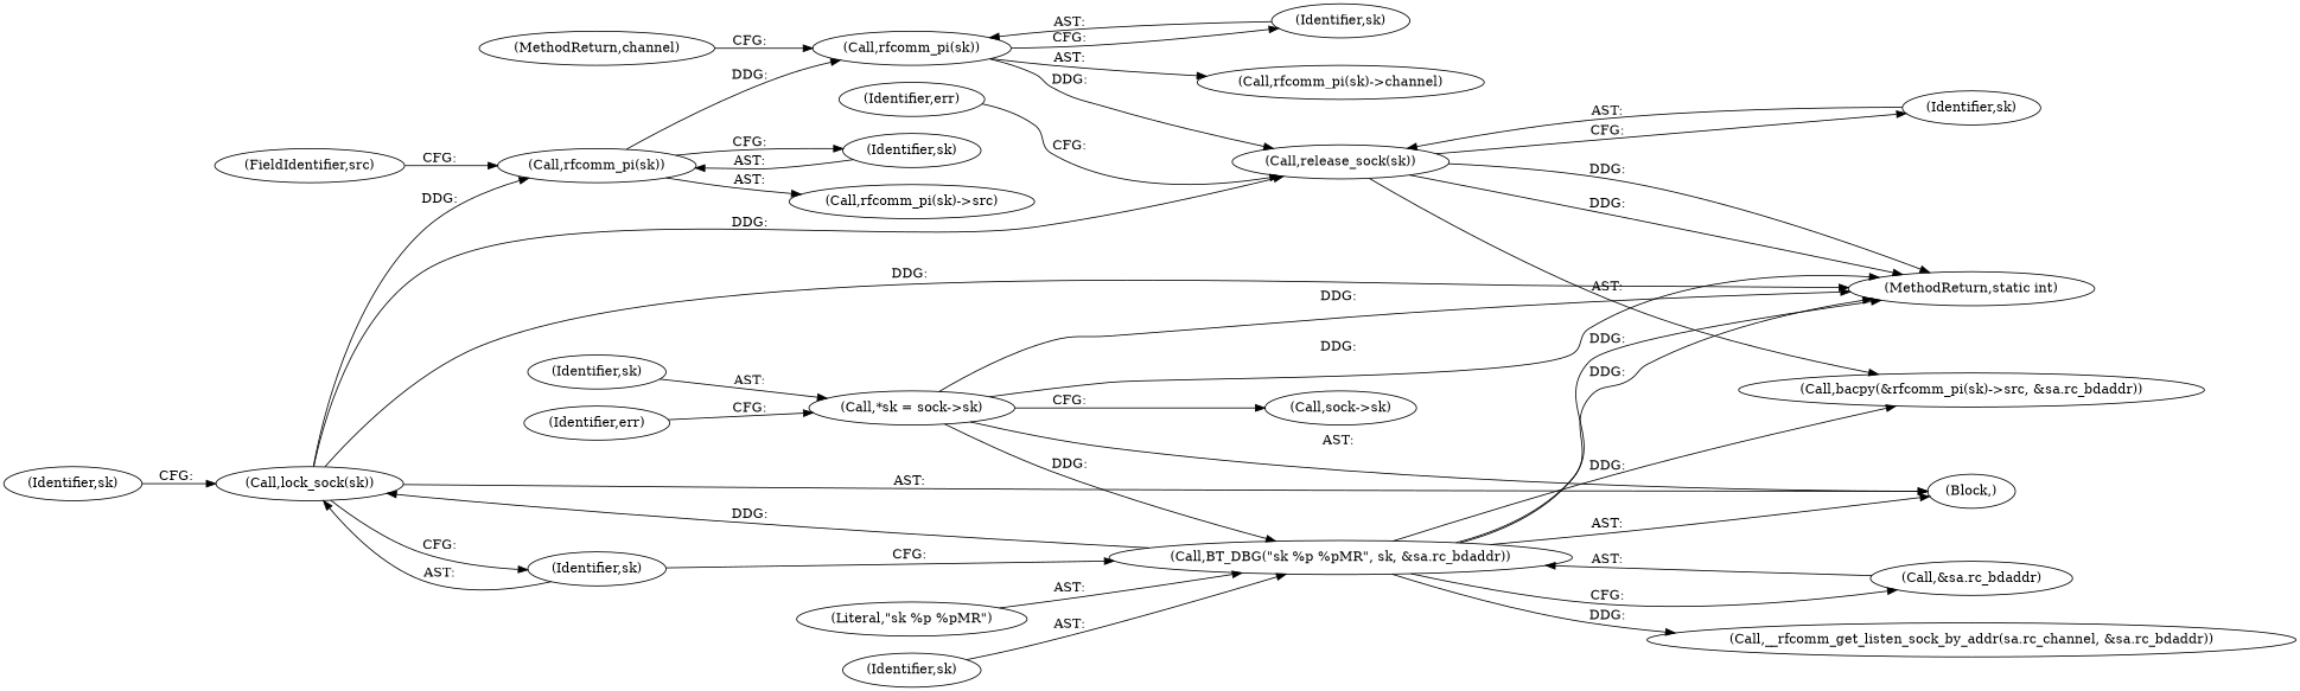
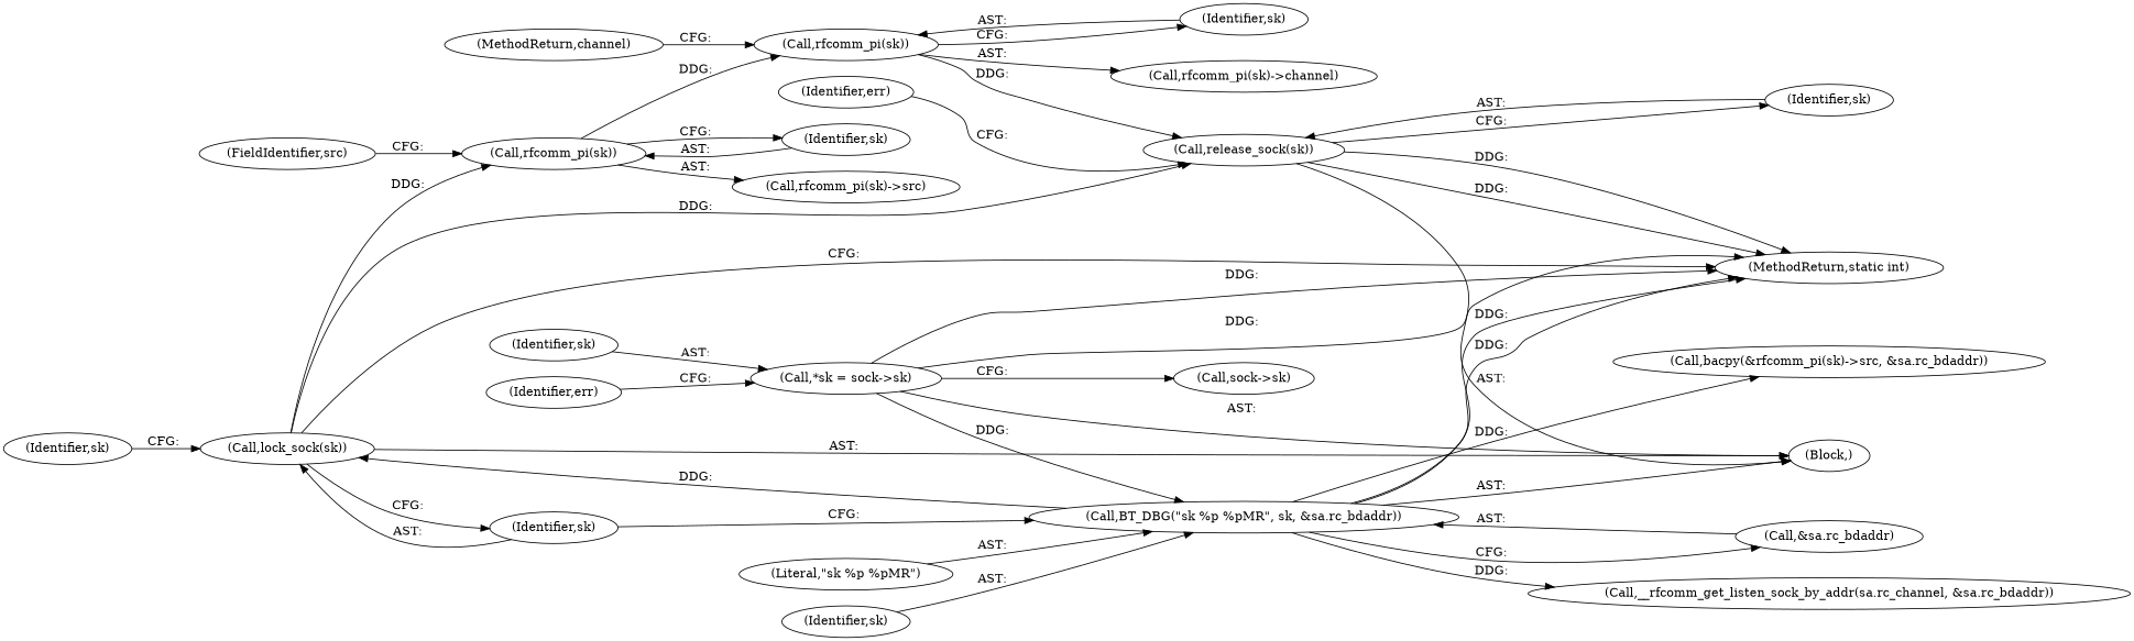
  digraph {
    rankdir=LR
    n1 [label="(Call,rfcomm_pi(sk))"]
    n2 [label="(Call,release_sock(sk))"]
    n3 [label="(Identifier,sk)"]
    n4 [label="(Call,rfcomm_pi(sk)->channel)"]
    n5 [label="(Block,)"]
    n6 [label="(MethodReturn,static int)"]
    n7 [label="(Identifier,sk)"]
    n8 [label="(Call,rfcomm_pi(sk))"]
    n9 [label="(Identifier,sk)"]
    n10 [label="(Call,rfcomm_pi(sk)->src)"]
    n11 [label="(Call,lock_sock(sk))"]
    n12 [label="(Identifier,sk)"]
    n13 [label="(Call,BT_DBG(\"sk %p %pMR\", sk, &sa.rc_bdaddr))"]
    n14 [label="(Call,bacpy(&rfcomm_pi(sk)->src, &sa.rc_bdaddr))"]
    n15 [label="(Call,&sa.rc_bdaddr)"]
    n16 [label="(Call,__rfcomm_get_listen_sock_by_addr(sa.rc_channel, &sa.rc_bdaddr))"]
    n17 [label="(Call,*sk = sock->sk)"]
    n18 [label="(Call,sock->sk)"]
    n19 [label="(Literal,\"sk %p %pMR\")"]
    n20 [label="(FieldIdentifier,src)"]
    n21 [label="(Identifier,sk)"]
    n22 [label="(Identifier,err)"]
    n23 [label="(Identifier,sk)"]
    n24 [label="(Identifier,sk)"]
    n25 [label="(Identifier,err)"]
    n26 [label="(MethodReturn,channel)"]
    n1 -> n2 [label="DDG: "]
    n1 -> n3 [label="CFG: "]
    n1 -> n4 [label="AST: "]
-   n2 -> n14 [label="AST: "]
+   n2 -> n5 [label="AST: "]
    n2 -> n6 [label="DDG: "]
    n2 -> n6 [label="DDG: "]
    n2 -> n7 [label="CFG: "]
    n3 -> n1 [label="AST: "]
    n7 -> n2 [label="AST: "]
    n8 -> n1 [label="DDG: "]
    n8 -> n9 [label="CFG: "]
    n8 -> n10 [label="AST: "]
    n9 -> n8 [label="AST: "]
    n11 -> n2 [label="DDG: "]
    n11 -> n5 [label="AST: "]
-   n11 -> n6 [label="DDG: "]
+   n11 -> n6 [label="CFG: "]
    n11 -> n8 [label="DDG: "]
    n11 -> n12 [label="CFG: "]
    n12 -> n11 [label="AST: "]
    n12 -> n13 [label="CFG: "]
    n13 -> n5 [label="AST: "]
    n13 -> n6 [label="DDG: "]
    n13 -> n6 [label="DDG: "]
    n13 -> n11 [label="DDG: "]
    n13 -> n14 [label="DDG: "]
    n13 -> n15 [label="CFG: "]
    n13 -> n16 [label="DDG: "]
    n15 -> n13 [label="AST: "]
    n17 -> n5 [label="AST: "]
    n17 -> n6 [label="DDG: "]
    n17 -> n6 [label="DDG: "]
    n17 -> n13 [label="DDG: "]
    n17 -> n18 [label="CFG: "]
    n19 -> n13 [label="AST: "]
    n20 -> n8 [label="CFG: "]
    n21 -> n13 [label="AST: "]
    n22 -> n17 [label="CFG: "]
    n23 -> n17 [label="AST: "]
    n24 -> n11 [label="CFG: "]
    n25 -> n2 [label="CFG: "]
    n26 -> n1 [label="CFG: "]
  }
